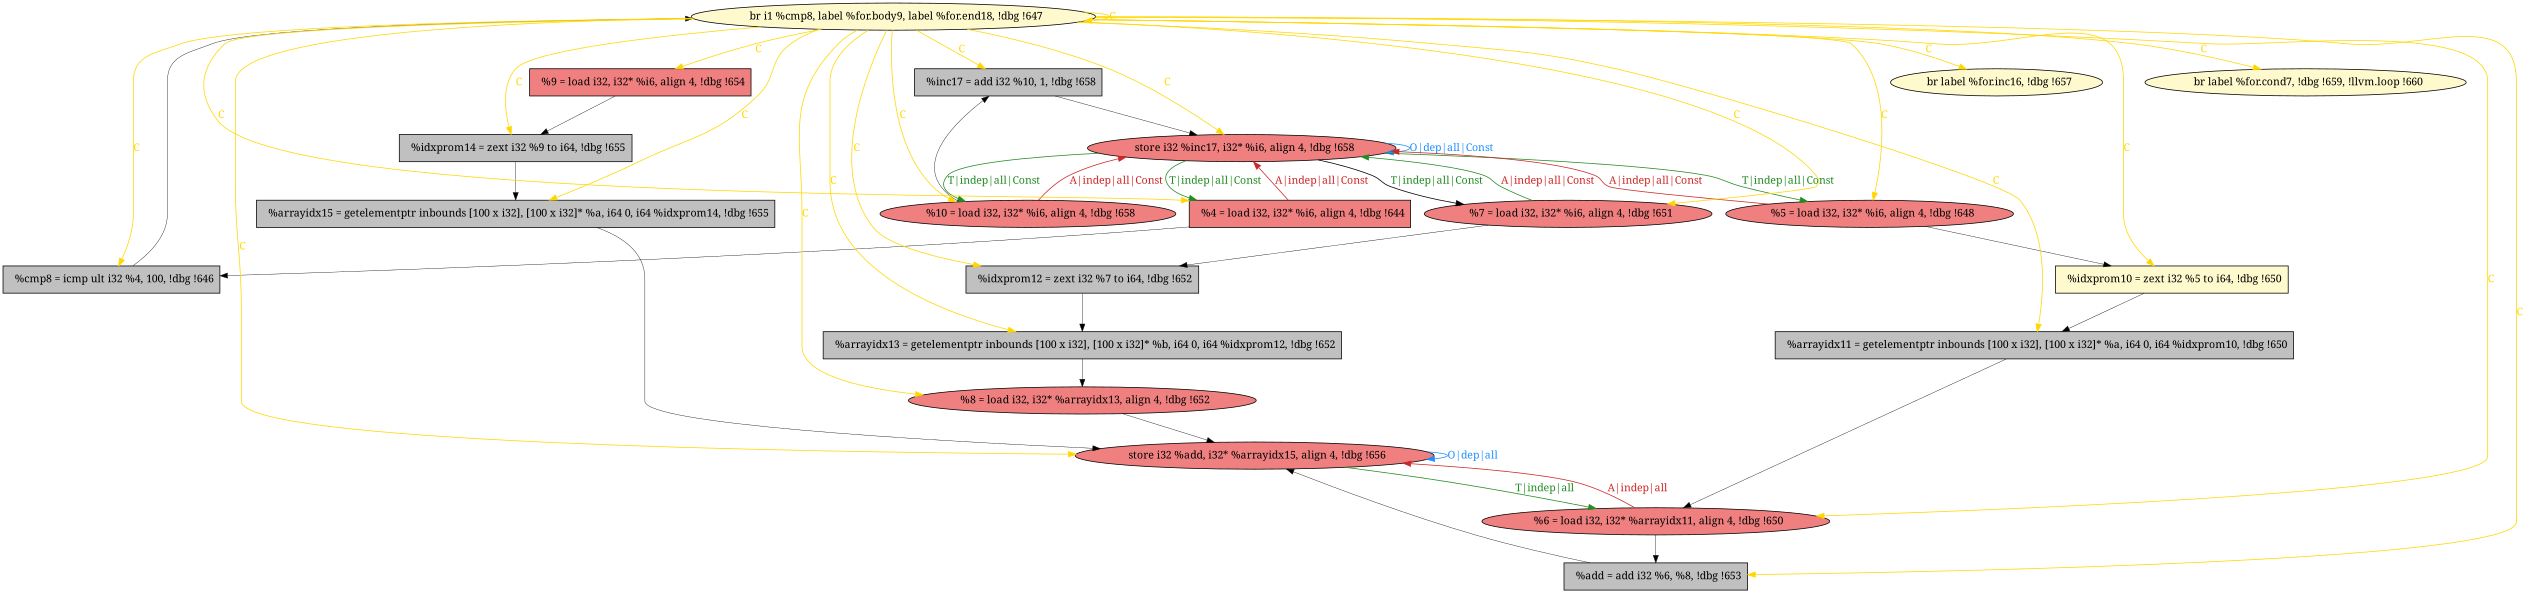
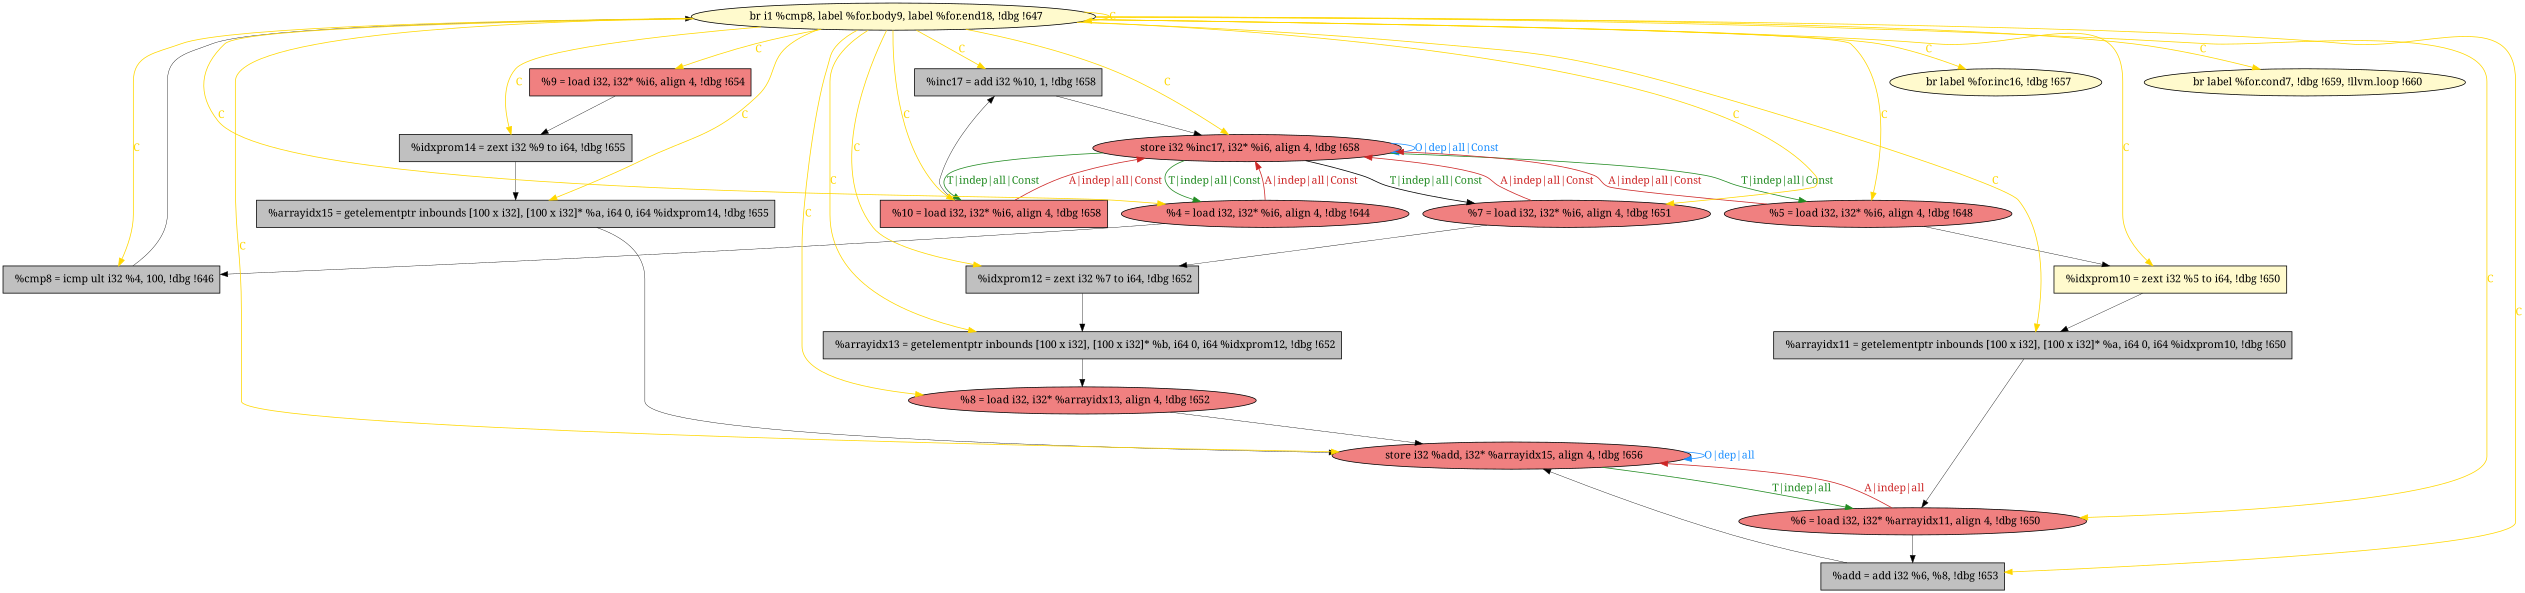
  digraph {
    fontname="Noto Serif"
    node [fillcolor=lightcoral fontname="Noto Serif" shape=ellipse style=filled]
    edge [color=gold fontcolor=gold fontname="Noto Serif" penwidth=1.0 style=solid]
    n1 [fillcolor=grey label="  %idxprom14 = zext i32 %9 to i64, !dbg !655" shape=rectangle]
    n2 [fillcolor=grey label="  %arrayidx15 = getelementptr inbounds [100 x i32], [100 x i32]* %a, i64 0, i64 %idxprom14, !dbg !655" shape=rectangle]
    n3 [label="  store i32 %add, i32* %arrayidx15, align 4, !dbg !656"]
    n4 [fillcolor=grey label="  %inc17 = add i32 %10, 1, !dbg !658" shape=rectangle]
    n5 [label="  store i32 %inc17, i32* %i6, align 4, !dbg !658"]
    n6 [label="  %7 = load i32, i32* %i6, align 4, !dbg !651"]
-   n7 [label="  %4 = load i32, i32* %i6, align 4, !dbg !644" shape=box]
-   n8 [label="  %10 = load i32, i32* %i6, align 4, !dbg !658"]
+   n7 [label="  %4 = load i32, i32* %i6, align 4, !dbg !644"]
+   n8 [label="  %10 = load i32, i32* %i6, align 4, !dbg !658" shape=box]
    n9 [label="  %5 = load i32, i32* %i6, align 4, !dbg !648"]
    n10 [fillcolor=grey label="  %idxprom12 = zext i32 %7 to i64, !dbg !652" shape=rectangle]
    n11 [fillcolor=grey label="  %arrayidx13 = getelementptr inbounds [100 x i32], [100 x i32]* %b, i64 0, i64 %idxprom12, !dbg !652" shape=rectangle]
    n12 [label="  %8 = load i32, i32* %arrayidx13, align 4, !dbg !652"]
    n13 [fillcolor=grey label="  %add = add i32 %6, %8, !dbg !653" shape=rectangle]
    n14 [fillcolor=grey label="  %cmp8 = icmp ult i32 %4, 100, !dbg !646" shape=rectangle]
    n15 [fillcolor=lemonchiffon label="  br i1 %cmp8, label %for.body9, label %for.end18, !dbg !647"]
    n16 [label="  %6 = load i32, i32* %arrayidx11, align 4, !dbg !650"]
    n17 [fillcolor=lemonchiffon label="  br label %for.inc16, !dbg !657"]
    n18 [label="  %9 = load i32, i32* %i6, align 4, !dbg !654" shape=box]
    n19 [fillcolor=lemonchiffon label="  br label %for.cond7, !dbg !659, !llvm.loop !660"]
    n20 [fillcolor=lemonchiffon label="  %idxprom10 = zext i32 %5 to i64, !dbg !650" shape=rectangle]
    n21 [fillcolor=grey label="  %arrayidx11 = getelementptr inbounds [100 x i32], [100 x i32]* %a, i64 0, i64 %idxprom10, !dbg !650" shape=rectangle]
    n1 -> n2 [color=black fontcolor=black penwidth=0.5]
    n2 -> n3 [color=black fontcolor=black penwidth=0.5]
    n3 -> n3 [color=dodgerblue fontcolor=dodgerblue label="O|dep|all"]
    n3 -> n16 [color=forestgreen fontcolor=forestgreen label="T|indep|all"]
    n4 -> n5 [color=black fontcolor=black penwidth=0.5]
    n5 -> n5 [color=dodgerblue fontcolor=dodgerblue label="O|dep|all|Const"]
    n5 -> n6 [color=black fontcolor=forestgreen label="T|indep|all|Const"]
    n5 -> n7 [color=forestgreen fontcolor=forestgreen label="T|indep|all|Const"]
    n5 -> n8 [color=forestgreen fontcolor=forestgreen label="T|indep|all|Const"]
    n5 -> n9 [color=forestgreen fontcolor=forestgreen label="T|indep|all|Const"]
-   n6 -> n5 [color=forestgreen fontcolor=firebrick3 label="A|indep|all|Const"]
+   n6 -> n5 [color=firebrick3 fontcolor=firebrick3 label="A|indep|all|Const"]
    n6 -> n10 [color=black fontcolor=black penwidth=0.5]
    n7 -> n5 [color=firebrick3 fontcolor=firebrick3 label="A|indep|all|Const"]
    n7 -> n14 [color=black fontcolor=black penwidth=0.5]
    n8 -> n4 [color=black fontcolor=black penwidth=0.5]
    n8 -> n5 [color=firebrick3 fontcolor=firebrick3 label="A|indep|all|Const"]
    n9 -> n5 [color=firebrick3 fontcolor=firebrick3 label="A|indep|all|Const"]
    n9 -> n20 [color=black fontcolor=black penwidth=0.5]
    n10 -> n11 [color=black fontcolor=black penwidth=0.5]
    n11 -> n12 [color=black fontcolor=black penwidth=0.5]
    n12 -> n3 [color=black fontcolor=black penwidth=0.5]
    n13 -> n3 [color=black fontcolor=black penwidth=0.5]
    n14 -> n15 [color=black fontcolor=black penwidth=0.5]
    n15 -> n1 [label=C]
    n15 -> n2 [label=C]
    n15 -> n3 [label=C]
    n15 -> n4 [label=C]
    n15 -> n5 [label=C]
    n15 -> n6 [label=C]
    n15 -> n7 [label=C]
    n15 -> n8 [label=C]
    n15 -> n9 [label=C]
    n15 -> n10 [label=C]
    n15 -> n11 [label=C]
    n15 -> n12 [label=C]
    n15 -> n13 [label=C]
    n15 -> n14 [label=C]
    n15 -> n15 [label=C]
    n15 -> n16 [label=C]
    n15 -> n17 [label=C]
    n15 -> n18 [label=C]
    n15 -> n19 [label=C]
    n15 -> n20 [label=C]
    n15 -> n21 [label=C]
    n16 -> n3 [color=firebrick3 fontcolor=firebrick3 label="A|indep|all"]
    n16 -> n13 [color=black fontcolor=black penwidth=0.5]
    n18 -> n1 [color=black fontcolor=black penwidth=0.5]
    n20 -> n21 [color=black fontcolor=black penwidth=0.5]
    n21 -> n16 [color=black fontcolor=black penwidth=0.5]
  }
